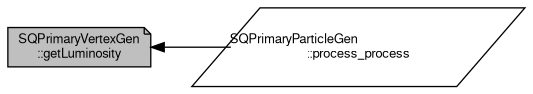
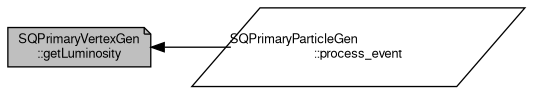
  digraph {
    rankdir=LR
    node [color=black fontname=FreeSans fontsize=10]
    n1 [fillcolor=grey75 fontcolor=black height=0.2 label="SQPrimaryVertexGen\l::getLuminosity" shape=note style=filled width=0.4]
-   n2 [height=0.2 label="SQPrimaryParticleGen\l::process_process" shape=parallelogram width=0.4]
+   n2 [height=0.2 label="SQPrimaryParticleGen\l::process_event" shape=parallelogram width=0.4]
    n1 -> n2 [color=black dir=back fontname=FreeSans fontsize=10 labelfontname=FreeSans labelfontsize=10 style=solid]
  }
